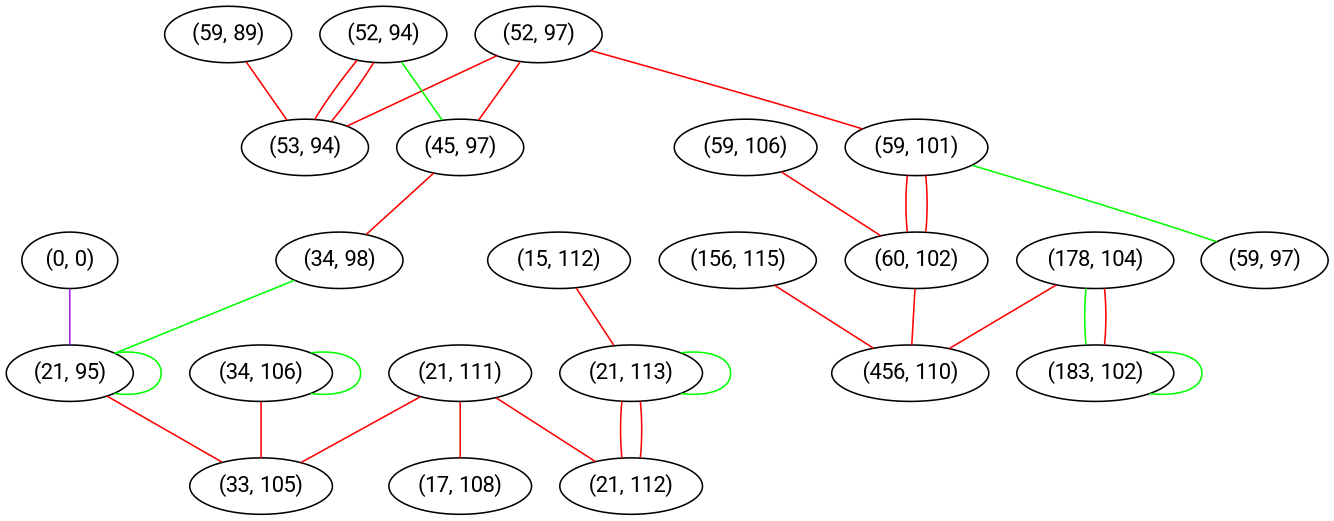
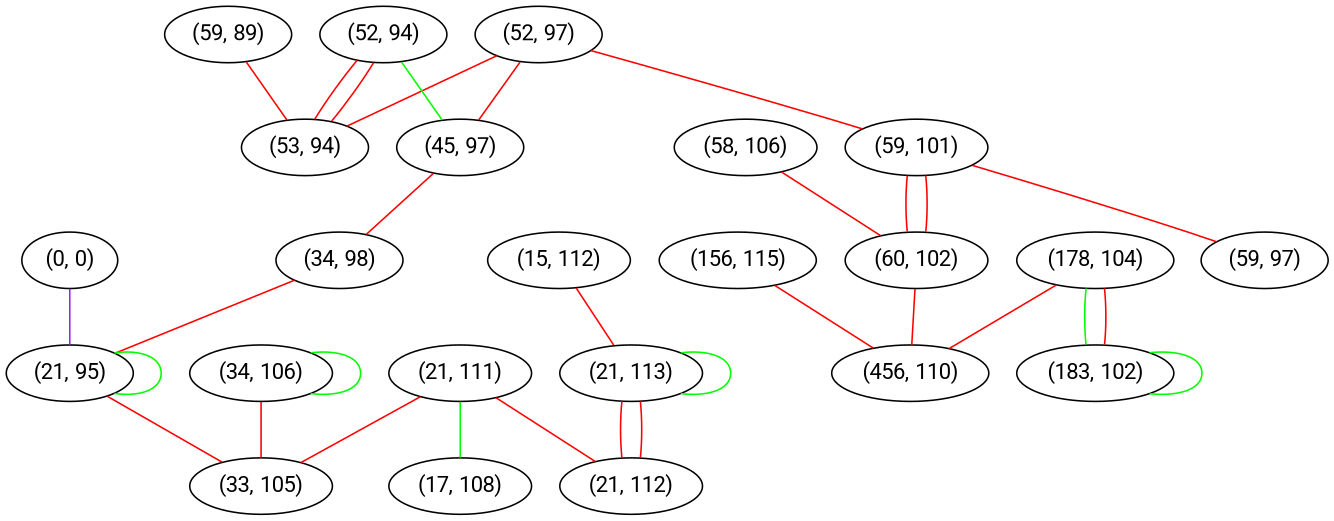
  graph {
    fontname=Roboto
    node [fontname=Roboto]
    edge [color=red fontname=Roboto weight=1]
    "(59, 89)"
    "(53, 94)"
    "(52, 97)"
    "(45, 97)"
    "(59, 101)"
    "(34, 98)"
    "(60, 102)"
    "(59, 97)"
    "(52, 94)"
    "(21, 111)"
    "(17, 108)"
    "(33, 105)"
    "(21, 112)"
    n14 [label="(456, 110)"]
    "(178, 104)"
    "(183, 102)"
    "(15, 112)"
    "(21, 113)"
    "(21, 95)"
    "(0, 0)"
-   "(59, 106)"
+   "(59, 106)" [label="(58, 106)"]
    "(156, 115)"
    "(34, 106)"
    "(59, 89)" -- "(53, 94)"
    "(52, 97)" -- "(53, 94)"
    "(52, 97)" -- "(45, 97)"
    "(52, 97)" -- "(59, 101)"
    "(45, 97)" -- "(34, 98)"
    "(59, 101)" -- "(60, 102)"
    "(59, 101)" -- "(60, 102)"
-   "(59, 101)" -- "(59, 97)" [color=green]
-   "(34, 98)" -- "(21, 95)" [color=green]
+   "(59, 101)" -- "(59, 97)"
+   "(34, 98)" -- "(21, 95)"
    "(60, 102)" -- n14
    "(52, 94)" -- "(53, 94)"
    "(52, 94)" -- "(53, 94)"
    "(52, 94)" -- "(45, 97)" [color=green weight=2]
-   "(21, 111)" -- "(17, 108)"
+   "(21, 111)" -- "(17, 108)" [color=green]
    "(21, 111)" -- "(33, 105)"
    "(21, 111)" -- "(21, 112)"
    "(178, 104)" -- n14
    "(178, 104)" -- "(183, 102)" [color=green weight=2]
    "(178, 104)" -- "(183, 102)"
    "(183, 102)" -- "(183, 102)" [color=green weight=2]
    "(15, 112)" -- "(21, 113)"
    "(21, 113)" -- "(21, 112)"
    "(21, 113)" -- "(21, 112)"
    "(21, 113)" -- "(21, 113)" [color=green weight=2]
    "(21, 95)" -- "(33, 105)"
    "(21, 95)" -- "(21, 95)" [color=green weight=2]
    "(0, 0)" -- "(21, 95)" [color=purple weight=4]
    "(59, 106)" -- "(60, 102)"
    "(156, 115)" -- n14
    "(34, 106)" -- "(33, 105)"
    "(34, 106)" -- "(34, 106)" [color=green weight=2]
  }
